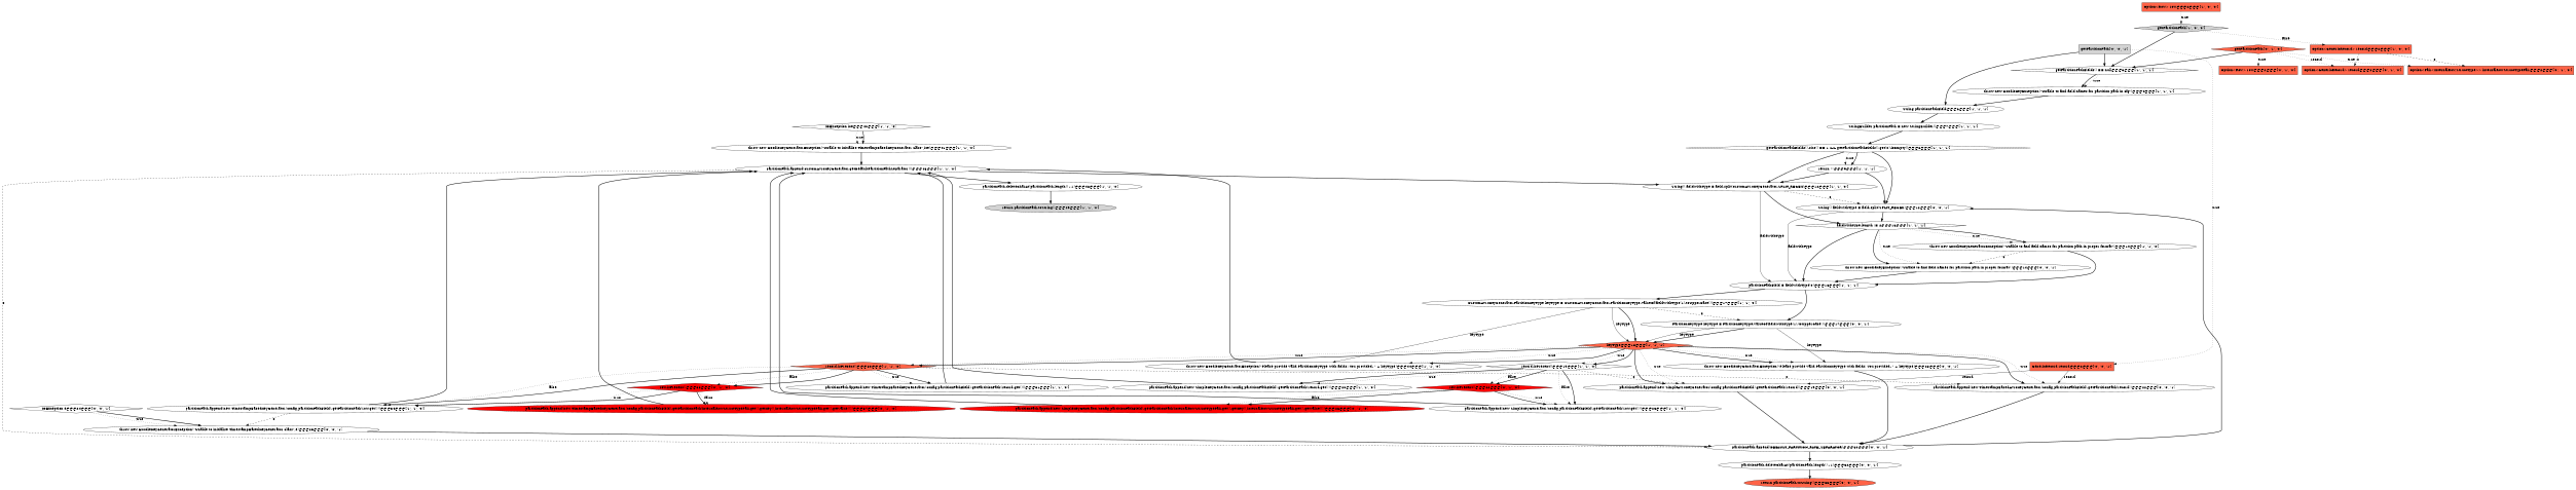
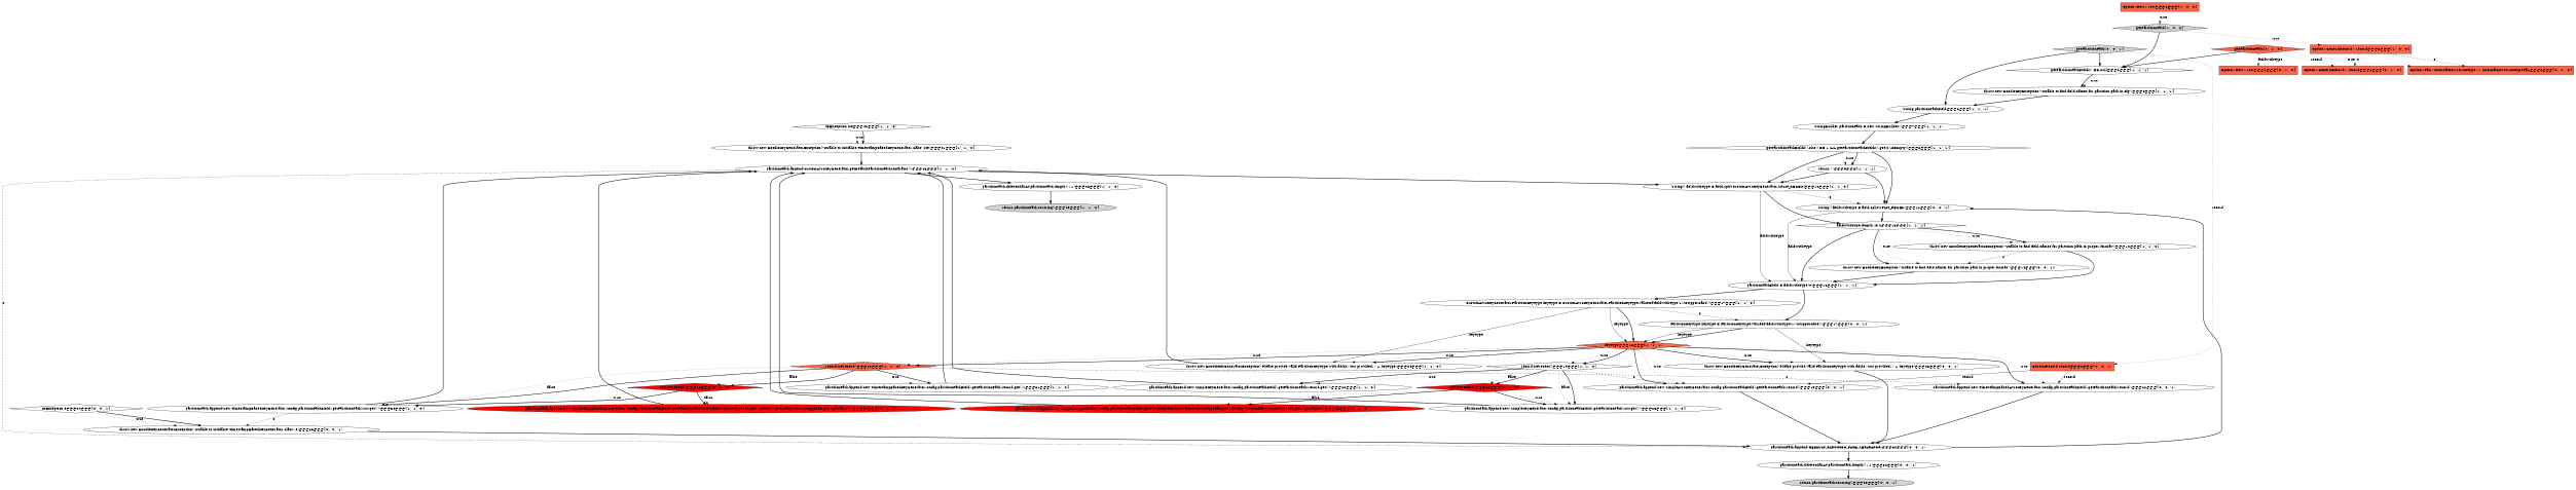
  digraph {
    node [fillcolor=white shape=ellipse style=filled]
    edge [style=bold]
    n1 [label="partitionPath.append(customAvroKeyGenerator.getDefaultPartitionPathSeparator())@@@46@@@['1', '1', '0']"]
    n2 [label="String(( fieldWithType = field.split(customAvroKeyGenerator.SPLIT_REGEX)@@@12@@@['1', '1', '0']"]
    n3 [label="partitionPath.deleteCharAt(partitionPath.length() - 1)@@@48@@@['1', '1', '0']"]
    n4 [label="partitionPath.append(DEFAULT_PARTITION_PATH_SEPARATOR)@@@30@@@['0', '0', '1']"]
    n5 [label="String(( fieldWithType = field.split(SPLIT_REGEX)@@@12@@@['0', '0', '1']"]
    n6 [label="fieldWithType.length != 2@@@13@@@['1', '1', '1']" shape=diamond]
    n7 [label="partitionPathField = fieldWithType(0(@@@16@@@['1', '1', '1']"]
    n8 [fillcolor=lightgray label="return partitionPath.toString()@@@49@@@['1', '1', '0']"]
    n9 [label="partitionPath.deleteCharAt(partitionPath.length() - 1)@@@32@@@['0', '0', '1']"]
    n10 [label="IOException e@@@24@@@['0', '0', '1']" shape=diamond]
    n11 [label="throw new HoodieKeyGeneratorException(\"Unable to initialise TimestampBasedKeyGenerator class\",e)@@@25@@@['0', '0', '1']"]
    n12 [label="String partitionPathField@@@6@@@['1', '1', '1']"]
    n13 [label="StringBuilder partitionPath = new StringBuilder()@@@7@@@['1', '1', '1']"]
    n14 [label="getPartitionPathFields().size() == 1 && getPartitionPathFields().get(0).isEmpty()@@@8@@@['1', '1', '1']" shape=diamond]
    n15 [fillcolor=red label="partitionPath.append(new SimpleKeyGenerator(config,partitionPathField).getPartitionPath(internalRowStructTypePair.get().getKey(),internalRowStructTypePair.get().getValue()))@@@26@@@['0', '1', '0']"]
    n16 [label="getPartitionPathFields() == null@@@3@@@['1', '1', '1']" shape=diamond]
    n17 [label="throw new HoodieKeyException(\"Unable to find field names for partition path in cfg\")@@@4@@@['1', '1', '1']"]
    n18 [fillcolor=tomato label="Option<GenericRecord> record@@@2@@@['1', '0', '0']" shape=box]
    n19 [fillcolor=tomato label="Option<Pair<InternalRow,StructType>> internalRowStructTypePair@@@2@@@['0', '1', '0']" shape=box]
    n20 [fillcolor=tomato label="Option<GenericRecord> record@@@2@@@['0', '1', '0']" shape=box]
    n21 [fillcolor=tomato label="GenericRecord record@@@2@@@['0', '0', '1']" shape=box]
    n22 [label="partitionPath.append(new TimestampBasedAvroKeyGenerator(config,partitionPathField).getPartitionPath(record))@@@22@@@['0', '0', '1']"]
    n23 [label="partitionPath.append(new SimpleAvroKeyGenerator(config,partitionPathField).getPartitionPath(record))@@@19@@@['0', '0', '1']"]
-   n24 [fillcolor=tomato label="return partitionPath.toString()@@@33@@@['0', '0', '1']"]
+   n24 [fillcolor=lightgray label="return partitionPath.toString()@@@33@@@['0', '0', '1']"]
    n25 [label="throw new HoodieKeyGeneratorException(\"Unable to find field names for partition path in proper format\")@@@14@@@['1', '1', '0']"]
    n26 [label="throw new HoodieKeyException(\"Unable to find field names for partition path in proper format\")@@@14@@@['0', '0', '1']"]
    n27 [label="CustomAvroKeyGenerator.PartitionKeyType keyType = CustomAvroKeyGenerator.PartitionKeyType.valueOf(fieldWithType(1(.toUpperCase())@@@17@@@['1', '1', '0']"]
    n28 [label="PartitionKeyType keyType = PartitionKeyType.valueOf(fieldWithType(1(.toUpperCase())@@@17@@@['0', '0', '1']"]
    n29 [fillcolor=tomato label="keyType@@@18@@@['1', '1', '1']" shape=diamond]
    n30 [label="throw new HoodieKeyGeneratorException(\"Please provide valid PartitionKeyType with fields! You provided: \" + keyType)@@@44@@@['1', '1', '0']"]
    n31 [label="throw new HoodieKeyGeneratorException(\"Please provide valid PartitionKeyType with fields! You provided: \" + keyType)@@@28@@@['0', '0', '1']"]
    n32 [fillcolor=tomato label="record.isPresent()@@@30@@@['1', '1', '0']" shape=diamond]
    n33 [label="record.isPresent()@@@19@@@['1', '1', '0']" shape=diamond]
    n34 [fillcolor=tomato label="Option<Row> row@@@2@@@['1', '0', '0']" shape=box]
    n35 [fillcolor=lightgray label="getPartitionPath['1', '0', '0']" shape=diamond]
    n36 [label="partitionPath.append(new TimestampBasedKeyGenerator(config,partitionPathField).getPartitionPath(record.get()))@@@31@@@['1', '1', '0']"]
    n37 [fillcolor=red label="row.isPresent()@@@33@@@['0', '1', '0']" shape=diamond]
    n38 [label="partitionPath.append(new TimestampBasedKeyGenerator(config,partitionPathField).getPartitionPath(row.get()))@@@34@@@['1', '1', '0']"]
    n39 [fillcolor=red label="partitionPath.append(new TimestampBasedKeyGenerator(config,partitionPathField).getPartitionPath(internalRowStructTypePair.get().getKey(),internalRowStructTypePair.get().getValue()))@@@37@@@['0', '1', '0']"]
    n40 [label="return \"\"@@@9@@@['1', '1', '1']"]
    n41 [label="IOException ioe@@@40@@@['1', '1', '0']" shape=diamond]
    n42 [label="throw new HoodieKeyGeneratorException(\"Unable to initialise TimestampBasedKeyGenerator class\",ioe)@@@41@@@['1', '1', '0']"]
    n43 [fillcolor=red label="row.isPresent()@@@22@@@['0', '1', '0']" shape=diamond]
    n44 [label="partitionPath.append(new SimpleKeyGenerator(config,partitionPathField).getPartitionPath(row.get()))@@@23@@@['1', '1', '0']"]
    n45 [fillcolor=tomato label="getPartitionPath['0', '1', '0']" shape=diamond]
    n46 [fillcolor=tomato label="Option<Row> row@@@2@@@['0', '1', '0']" shape=box]
    n47 [label="partitionPath.append(new SimpleKeyGenerator(config,partitionPathField).getPartitionPath(record.get()))@@@20@@@['1', '1', '0']"]
-   n48 [fillcolor=lightgray label="getPartitionPath['0', '0', '1']" shape=box]
+   n48 [fillcolor=lightgray label="getPartitionPath['0', '0', '1']" shape=diamond]
    n1 -> n2
    n1 -> n3
    n1 -> n4 [label=0 style=dashed]
    n2 -> n5 [label=0 style=dashed]
    n2 -> n6
    n2 -> n7 [label=fieldWithType style=solid]
    n3 -> n8
    n4 -> n5
    n4 -> n9
    n5 -> n6
    n5 -> n7 [label=fieldWithType style=solid]
    n6 -> n7
    n6 -> n25 [label=true style=dotted]
    n6 -> n25
    n6 -> n26
    n6 -> n26 [label=true style=dotted]
    n7 -> n27
    n7 -> n28
    n9 -> n24
    n10 -> n11
    n10 -> n11 [label=true style=dotted]
    n11 -> n4
    n12 -> n13
    n13 -> n14
    n14 -> n2
    n14 -> n5
    n14 -> n40
    n14 -> n40 [label=true style=dotted]
    n15 -> n1
    n16 -> n17 [label=true style=dotted]
    n16 -> n17
    n17 -> n12
    n18 -> n19 [label=0 style=dashed]
    n18 -> n20 [label=0 style=dashed]
    n21 -> n22 [label=record style=solid]
    n21 -> n23 [label=record style=solid]
    n22 -> n4
    n23 -> n4
    n25 -> n7
    n25 -> n26 [label=0 style=dashed]
    n26 -> n7
    n27 -> n28 [label=0 style=dashed]
    n27 -> n29 [label=keyType style=solid]
    n27 -> n29
    n27 -> n30 [label=keyType style=solid]
    n28 -> n29
    n28 -> n29 [label=keyType style=solid]
    n28 -> n31 [label=keyType style=solid]
    n29 -> n22
    n29 -> n22 [label=true style=dotted]
    n29 -> n23 [label=true style=dotted]
    n29 -> n23
    n29 -> n30
    n29 -> n30 [label=true style=dotted]
    n29 -> n31 [label=true style=dotted]
    n29 -> n31
    n29 -> n32 [label=true style=dotted]
    n29 -> n32
    n29 -> n33 [label=true style=dotted]
    n29 -> n33
    n30 -> n1
    n31 -> n4
    n32 -> n22 [label=0 style=dashed]
    n32 -> n36
    n32 -> n36 [label=true style=dotted]
    n32 -> n37
    n32 -> n37 [label=false style=dotted]
    n32 -> n38 [label=false style=dotted]
    n32 -> n38
    n33 -> n23 [label=0 style=dashed]
    n33 -> n43
    n33 -> n43 [label=false style=dotted]
    n33 -> n44
    n33 -> n44 [label=false style=dotted]
    n33 -> n47 [label=true style=dotted]
    n33 -> n47
    n34 -> n35 [label=true style=dotted]
    n35 -> n16
-   n35 -> n18 [label=false style=dotted]
+   n35 -> n18 [label=true style=dotted]
    n36 -> n1
    n37 -> n38
    n37 -> n38 [label=true style=dotted]
    n37 -> n39 [label=false style=dotted]
    n37 -> n39
    n38 -> n1
    n38 -> n11 [label=0 style=dashed]
    n39 -> n1
    n40 -> n2
    n40 -> n5
    n41 -> n42 [label=true style=dotted]
    n41 -> n42
    n42 -> n1
    n43 -> n15
    n43 -> n15 [label=false style=dotted]
    n43 -> n44 [label=true style=dotted]
    n43 -> n44
    n44 -> n1
    n45 -> n16
    n45 -> n19 [label=true style=dotted]
    n45 -> n20 [label=record style=dotted]
-   n45 -> n46 [label=true style=dotted]
+   n45 -> n46 [label=fieldWithType style=dotted]
    n47 -> n1
    n48 -> n12
    n48 -> n16
-   n48 -> n21 [label=true style=dotted]
+   n48 -> n21 [label=record style=dotted]
  }
